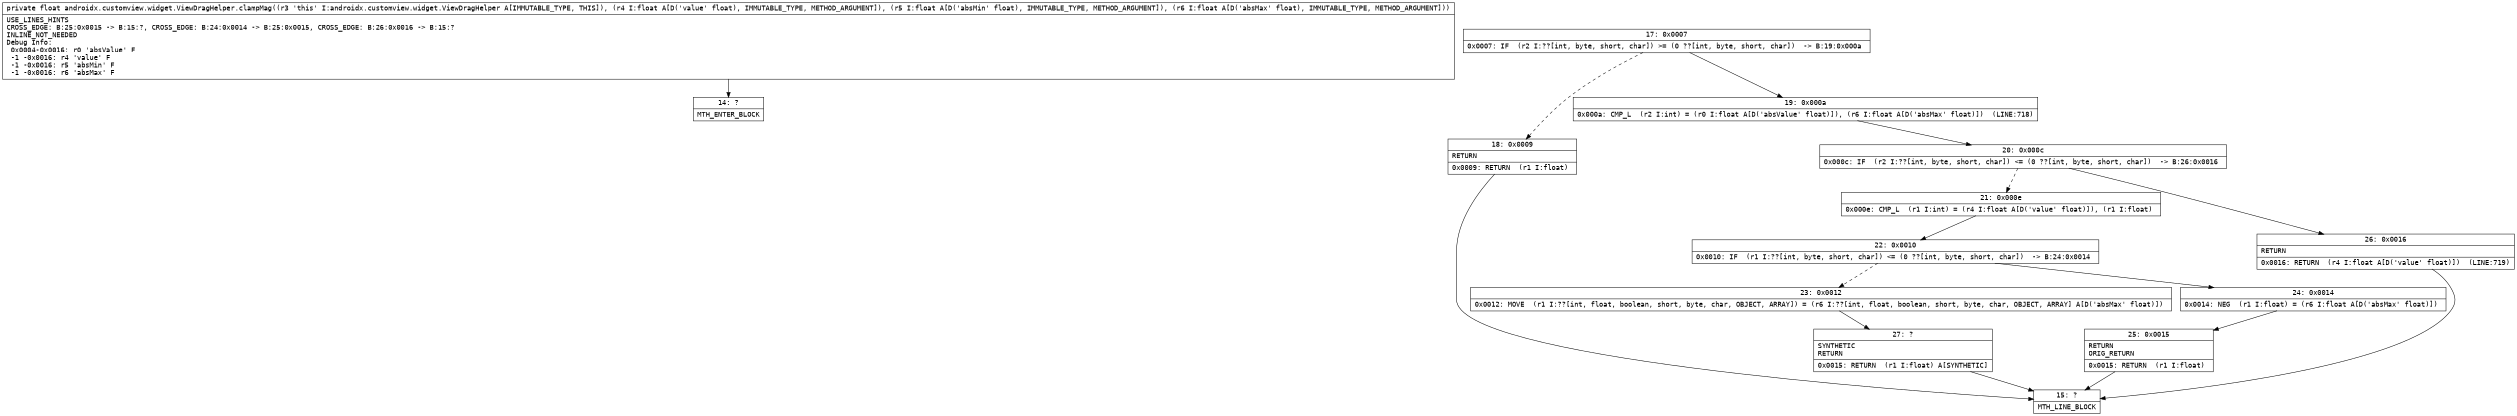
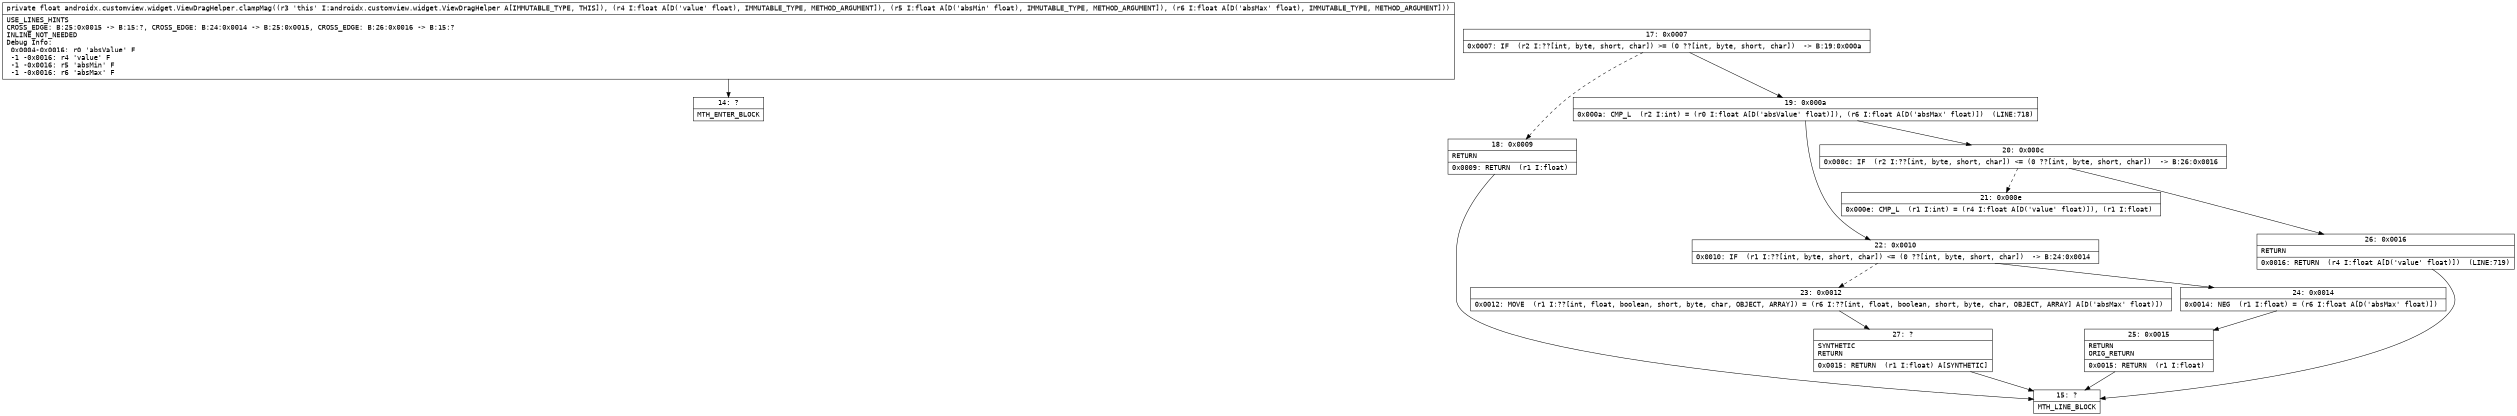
  digraph {
    fontname="DejaVu Sans Mono"
    node [fontname="DejaVu Sans Mono" shape=record]
    edge [fontname="DejaVu Sans Mono"]
    n1 [label="{14\:\ ?|MTH_ENTER_BLOCK\l}"]
    n2 [label="{17\:\ 0x0007|0x0007: IF  (r2 I:??[int, byte, short, char]) \>= (0 ??[int, byte, short, char])  \-\> B:19:0x000a \l}"]
    n3 [label="{18\:\ 0x0009|RETURN\l|0x0009: RETURN  (r1 I:float) \l}"]
    n4 [label="{19\:\ 0x000a|0x000a: CMP_L  (r2 I:int) = (r0 I:float A[D('absValue' float)]), (r6 I:float A[D('absMax' float)])  (LINE:718)\l}"]
    n5 [label="{15\:\ ?|MTH_LINE_BLOCK\l}"]
    n6 [label="{20\:\ 0x000c|0x000c: IF  (r2 I:??[int, byte, short, char]) \<= (0 ??[int, byte, short, char])  \-\> B:26:0x0016 \l}"]
    n7 [label="{21\:\ 0x000e|0x000e: CMP_L  (r1 I:int) = (r4 I:float A[D('value' float)]), (r1 I:float) \l}"]
    n8 [label="{26\:\ 0x0016|RETURN\l|0x0016: RETURN  (r4 I:float A[D('value' float)])  (LINE:719)\l}"]
    n9 [label="{22\:\ 0x0010|0x0010: IF  (r1 I:??[int, byte, short, char]) \<= (0 ??[int, byte, short, char])  \-\> B:24:0x0014 \l}"]
    n10 [label="{23\:\ 0x0012|0x0012: MOVE  (r1 I:??[int, float, boolean, short, byte, char, OBJECT, ARRAY]) = (r6 I:??[int, float, boolean, short, byte, char, OBJECT, ARRAY] A[D('absMax' float)]) \l}"]
    n11 [label="{24\:\ 0x0014|0x0014: NEG  (r1 I:float) = (r6 I:float A[D('absMax' float)]) \l}"]
    n12 [label="{27\:\ ?|SYNTHETIC\lRETURN\l|0x0015: RETURN  (r1 I:float) A[SYNTHETIC]\l}"]
    n13 [label="{25\:\ 0x0015|RETURN\lORIG_RETURN\l|0x0015: RETURN  (r1 I:float) \l}"]
    n14 [label="{private float androidx.customview.widget.ViewDragHelper.clampMag((r3 'this' I:androidx.customview.widget.ViewDragHelper A[IMMUTABLE_TYPE, THIS]), (r4 I:float A[D('value' float), IMMUTABLE_TYPE, METHOD_ARGUMENT]), (r5 I:float A[D('absMin' float), IMMUTABLE_TYPE, METHOD_ARGUMENT]), (r6 I:float A[D('absMax' float), IMMUTABLE_TYPE, METHOD_ARGUMENT]))  | USE_LINES_HINTS\lCROSS_EDGE: B:25:0x0015 \-\> B:15:?, CROSS_EDGE: B:24:0x0014 \-\> B:25:0x0015, CROSS_EDGE: B:26:0x0016 \-\> B:15:?\lINLINE_NOT_NEEDED\lDebug Info:\l  0x0004\-0x0016: r0 'absValue' F\l  \-1 \-0x0016: r4 'value' F\l  \-1 \-0x0016: r5 'absMin' F\l  \-1 \-0x0016: r6 'absMax' F\l}"]
    n2 -> n3 [style=dashed]
    n2 -> n4
    n3 -> n5
    n4 -> n6
    n6 -> n7 [style=dashed]
    n6 -> n8
-   n7 -> n9
+   n4 -> n9
    n8 -> n5
    n9 -> n10 [style=dashed]
    n9 -> n11
    n10 -> n12
    n11 -> n13
    n12 -> n5
    n13 -> n5
    n14 -> n1
  }
